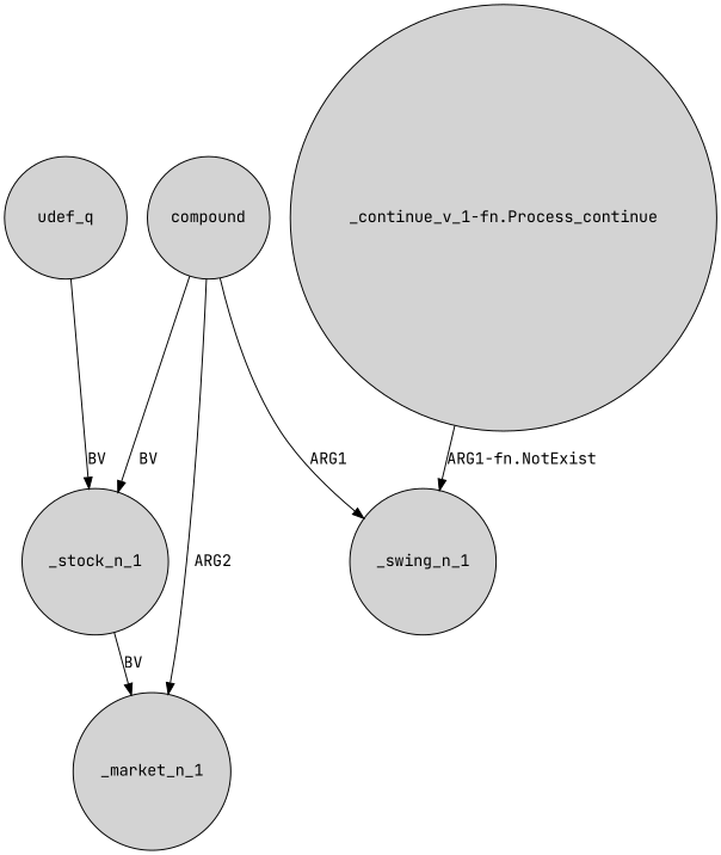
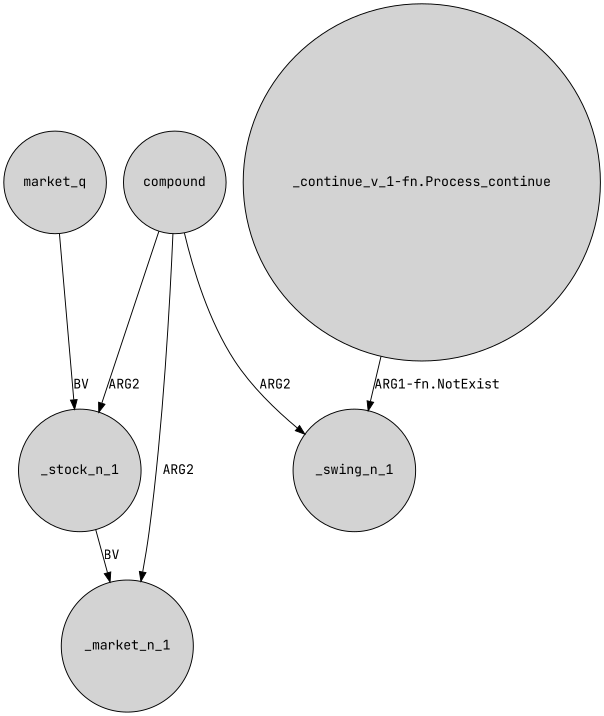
  digraph {
    fontname="JetBrains Mono"
    node [fontname="JetBrains Mono" shape=circle style=filled]
    edge [fontname="JetBrains Mono"]
-   udef_q
+   udef_q [label=market_q]
    _stock_n_1
    _market_n_1
    compound
    _swing_n_1
    "_continue_v_1-fn.Process_continue"
    udef_q -> _stock_n_1 [label=BV]
    _stock_n_1 -> _market_n_1 [label=BV]
-   compound -> _stock_n_1 [label=BV]
+   compound -> _stock_n_1 [label=ARG2]
    compound -> _market_n_1 [label=ARG2]
-   compound -> _swing_n_1 [label=ARG1]
+   compound -> _swing_n_1 [label=ARG2]
    "_continue_v_1-fn.Process_continue" -> _swing_n_1 [label="ARG1-fn.NotExist"]
  }
